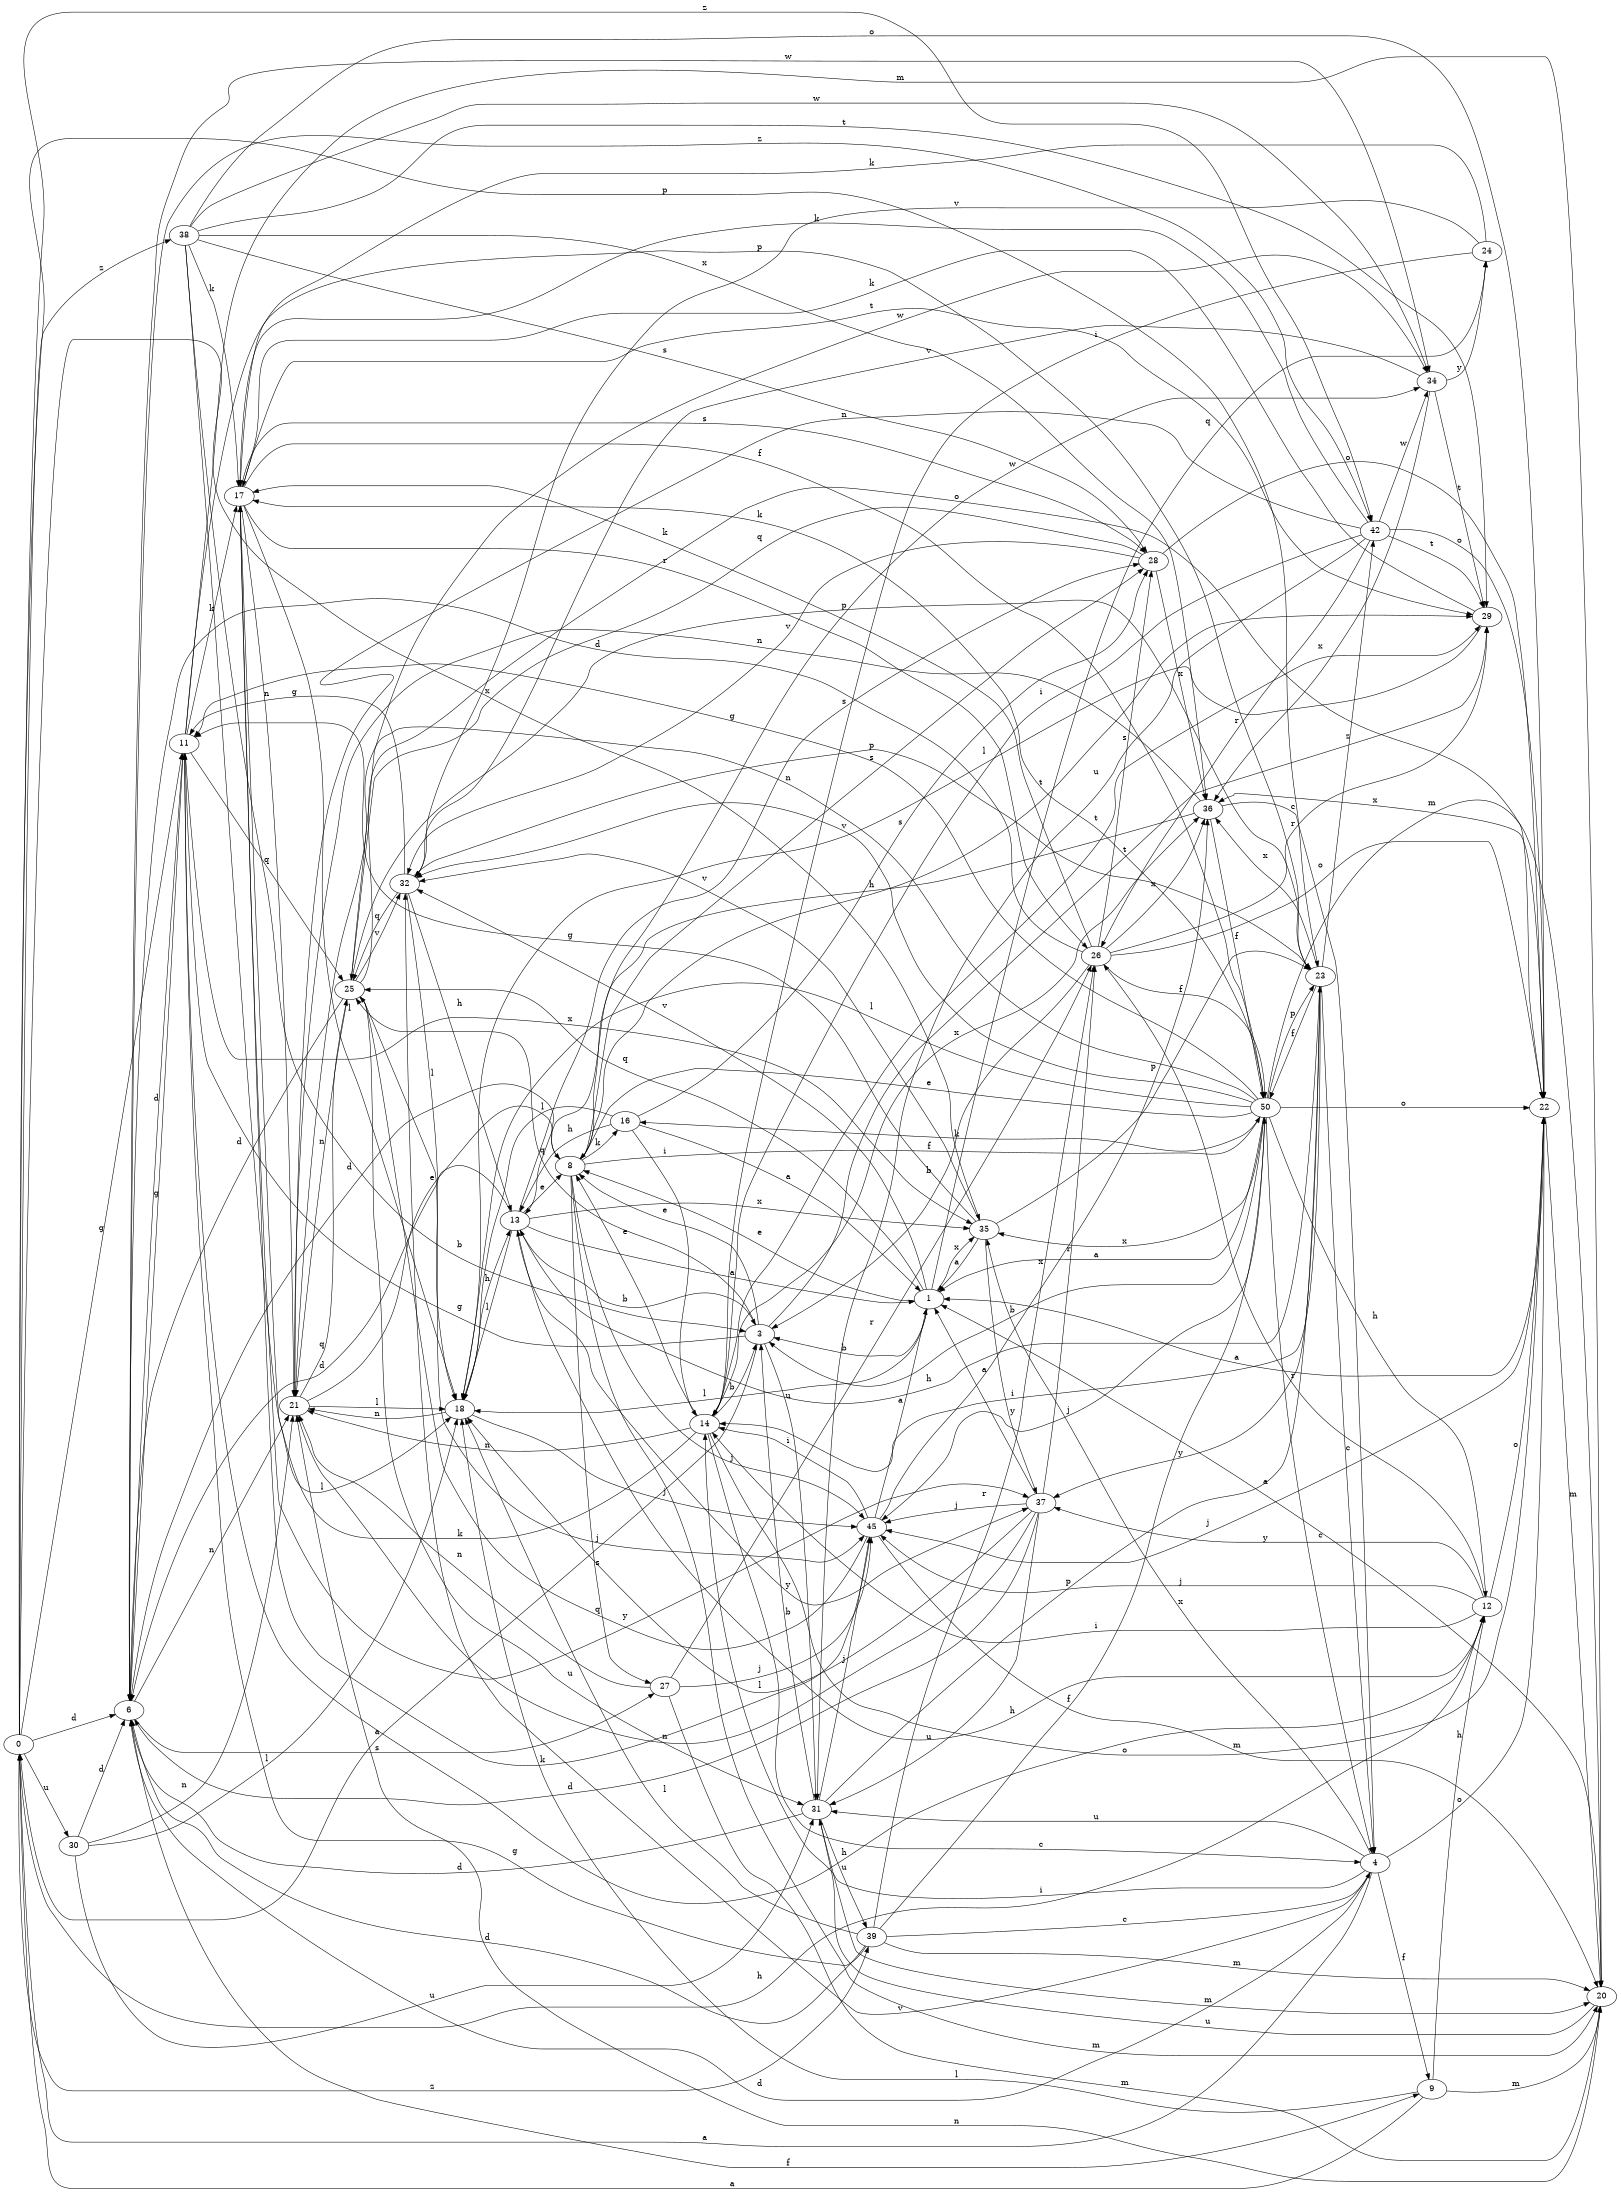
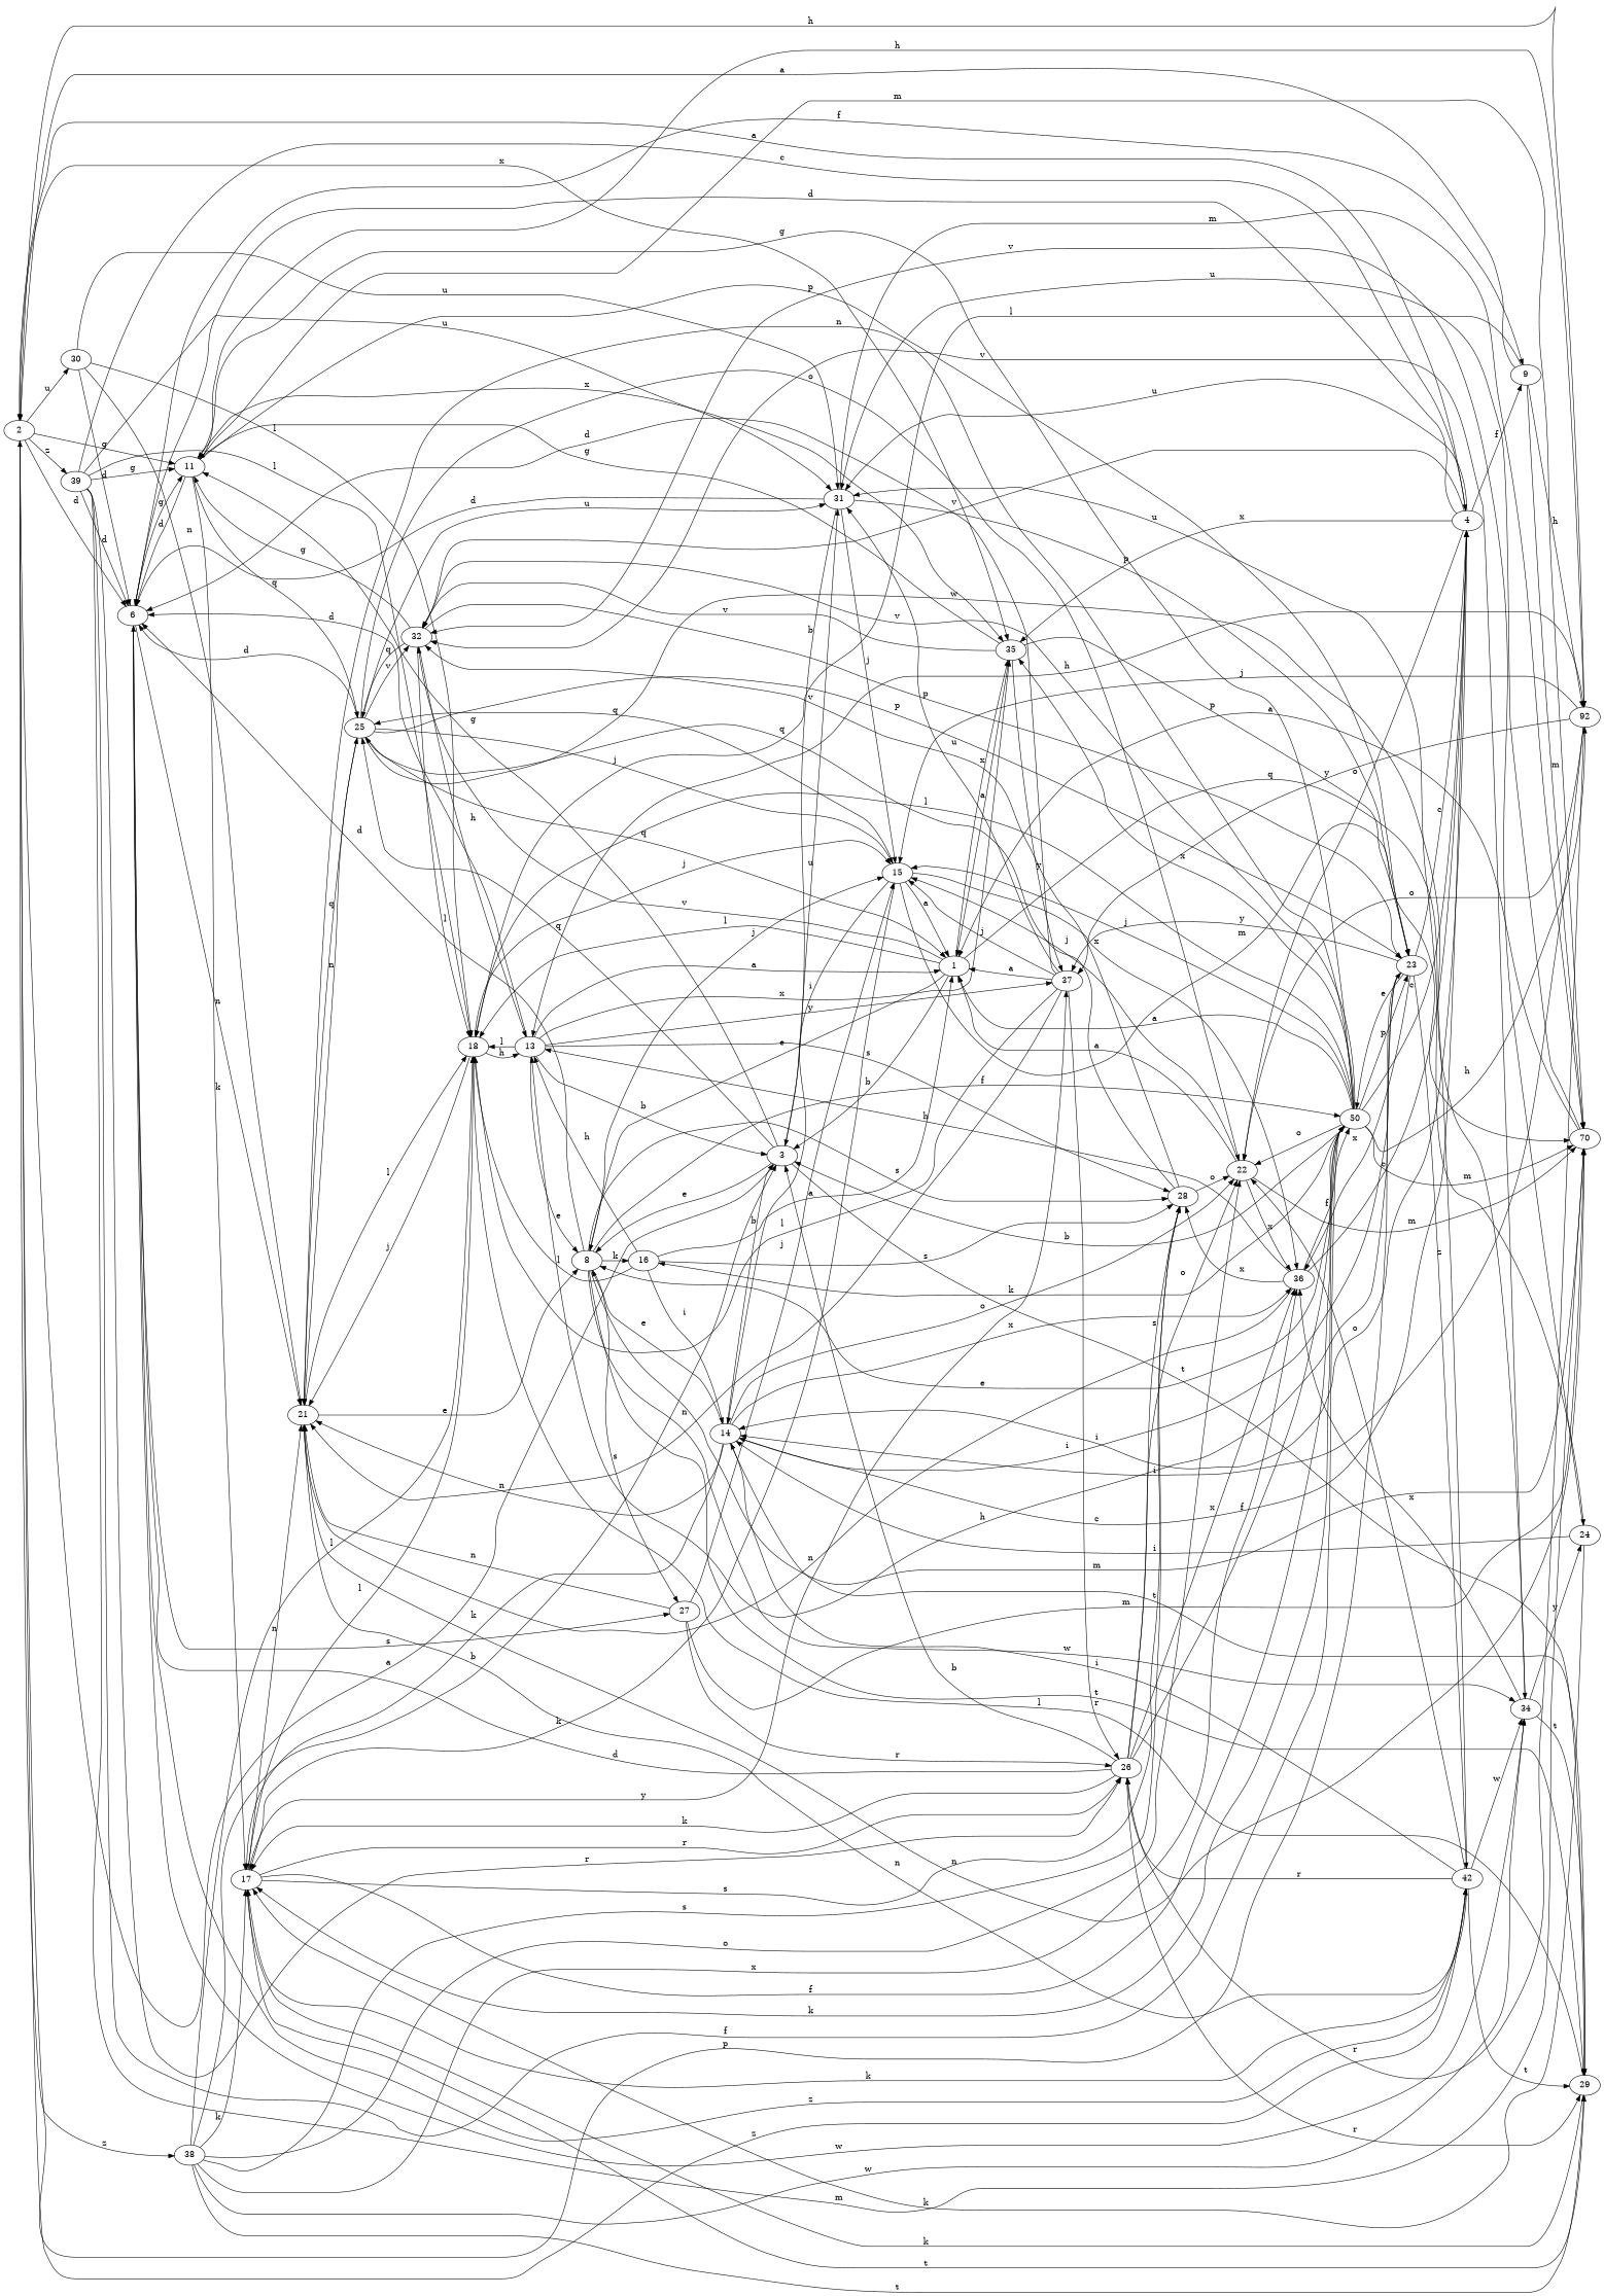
  strict digraph {
    rankdir=LR
-   0
+   0 [label=2]
    6
    11
-   12
+   12 [label=92]
    23
    30
    35
    38
    39
    42
    9
    21
    27
    34
    25
-   20
+   20 [label=70]
    17
    14
    22
-   15 [label=45]
+   15
    13
    26
    37
    4
    n25 [label=50]
    36
    18
    31
    1
    32
    3
    29
    28
    8
    24
    16
    0 -> 6 [label=d]
    0 -> 11 [label=g]
    0 -> 12 [label=h]
    0 -> 23 [label=p]
    0 -> 30 [label=u]
    0 -> 35 [label=x]
    0 -> 38 [label=z]
    0 -> 39 [label=z]
    0 -> 42 [label=z]
    6 -> 11 [label=g]
    6 -> 42 [label=z]
    6 -> 9 [label=f]
    6 -> 21 [label=n]
    6 -> 27 [label=s]
    6 -> 34 [label=w]
    11 -> 6 [label=d]
    11 -> 12 [label=h]
    11 -> 23 [label=p]
    11 -> 35 [label=x]
    11 -> 25 [label=q]
    11 -> 20 [label=m]
    11 -> 17 [label=k]
    12 -> 14 [label=i]
    12 -> 22 [label=o]
    12 -> 15 [label=j]
    12 -> 13 [label=h]
    12 -> 26 [label=r]
    12 -> 37 [label=y]
    23 -> 42 [label=z]
    23 -> 14 [label=i]
    23 -> 13 [label=h]
    23 -> 37 [label=y]
    23 -> 4 [label=c]
-   23 -> n25 [label=f]
+   23 -> n25 [label=e]
    23 -> 36 [label=x]
    30 -> 6 [label=d]
    30 -> 21 [label=n]
    30 -> 18 [label=l]
    30 -> 31 [label=u]
    35 -> 11 [label=g]
    35 -> 23 [label=p]
    35 -> 37 [label=y]
    35 -> 1 [label=a]
    35 -> 32 [label=v]
    38 -> 34 [label=w]
    38 -> 17 [label=k]
    38 -> 22 [label=o]
    38 -> 36 [label=x]
    38 -> 18 [label=l]
    38 -> 3 [label=b]
    38 -> 29 [label=t]
    38 -> 28 [label=s]
    39 -> 6 [label=d]
    39 -> 11 [label=g]
    39 -> 20 [label=m]
    39 -> 26 [label=r]
    39 -> 4 [label=c]
    39 -> n25 [label=f]
    39 -> 18 [label=l]
-   31 -> 39 [label=u]
+   39 -> 31 [label=u]
    42 -> 21 [label=n]
    42 -> 34 [label=w]
    42 -> 17 [label=k]
    42 -> 14 [label=i]
    42 -> 22 [label=o]
    42 -> 26 [label=r]
    42 -> 31 [label=u]
    42 -> 29 [label=t]
    9 -> 0 [label=a]
    9 -> 12 [label=h]
    9 -> 20 [label=m]
    9 -> 18 [label=l]
    21 -> 25 [label=q]
    21 -> 18 [label=l]
    21 -> 8 [label=e]
    27 -> 21 [label=n]
    27 -> 20 [label=m]
    27 -> 15 [label=j]
    27 -> 26 [label=r]
    34 -> 36 [label=x]
    34 -> 32 [label=v]
    34 -> 29 [label=t]
    34 -> 24 [label=y]
    25 -> 6 [label=d]
    25 -> 23 [label=p]
    25 -> 21 [label=n]
    25 -> 34 [label=w]
    25 -> 22 [label=o]
    25 -> 15 [label=j]
    25 -> 31 [label=u]
    25 -> 32 [label=v]
    20 -> 21 [label=n]
    20 -> 31 [label=u]
    20 -> 1 [label=a]
    17 -> 21 [label=n]
    17 -> 26 [label=r]
    17 -> 37 [label=y]
    17 -> n25 [label=f]
    17 -> 18 [label=l]
    17 -> 29 [label=t]
    17 -> 28 [label=s]
    14 -> 21 [label=n]
    14 -> 17 [label=k]
    14 -> 22 [label=o]
    14 -> 4 [label=c]
    14 -> 36 [label=x]
    14 -> 3 [label=b]
    14 -> 29 [label=t]
    14 -> 8 [label=e]
    22 -> 20 [label=m]
    22 -> 15 [label=j]
    22 -> 36 [label=x]
    22 -> 1 [label=a]
    15 -> 25 [label=q]
    15 -> 20 [label=m]
    15 -> 17 [label=k]
    15 -> 14 [label=i]
    15 -> 36 [label=x]
    15 -> 1 [label=a]
    13 -> 6 [label=d]
    13 -> 35 [label=x]
    13 -> 37 [label=y]
    13 -> 18 [label=l]
    13 -> 1 [label=a]
    13 -> 3 [label=b]
    13 -> 28 [label=s]
    13 -> 8 [label=e]
    26 -> 6 [label=d]
    26 -> 17 [label=k]
    26 -> 22 [label=o]
    26 -> n25 [label=f]
    26 -> 36 [label=x]
    26 -> 3 [label=b]
    26 -> 29 [label=r]
    26 -> 28 [label=s]
    37 -> 6 [label=d]
    37 -> 21 [label=n]
    37 -> 15 [label=j]
    37 -> 26 [label=r]
    37 -> 18 [label=l]
    37 -> 31 [label=u]
    37 -> 1 [label=a]
    4 -> 0 [label=a]
    4 -> 6 [label=d]
    4 -> 35 [label=x]
    4 -> 9 [label=f]
    4 -> 14 [label=i]
    4 -> 22 [label=o]
    4 -> 31 [label=u]
    4 -> 32 [label=v]
    n25 -> 11 [label=g]
    n25 -> 12 [label=h]
    n25 -> 23 [label=p]
    n25 -> 35 [label=x]
    n25 -> 21 [label=n]
    n25 -> 20 [label=m]
    n25 -> 17 [label=k]
    n25 -> 22 [label=o]
    n25 -> 15 [label=j]
    n25 -> 4 [label=c]
    n25 -> 18 [label=l]
    n25 -> 1 [label=a]
    n25 -> 32 [label=v]
    n25 -> 3 [label=b]
    n25 -> 8 [label=e]
    n25 -> 16 [label=k]
    36 -> 21 [label=n]
    36 -> 13 [label=h]
    36 -> 4 [label=c]
    36 -> n25 [label=f]
-   18 -> 21 [label=n]
+   18 -> 21 [label=j]
    18 -> 15 [label=j]
    18 -> 13 [label=h]
    31 -> 6 [label=d]
    31 -> 23 [label=p]
    31 -> 20 [label=m]
    31 -> 15 [label=j]
    31 -> 3 [label=b]
    1 -> 35 [label=x]
-   1 -> 25 [label=q]
+   25 -> 1 [label=q]
    1 -> 18 [label=l]
    1 -> 32 [label=v]
    1 -> 3 [label=b]
    1 -> 8 [label=e]
    1 -> 24 [label=q]
    32 -> 11 [label=g]
    32 -> 23 [label=p]
    32 -> 25 [label=q]
    32 -> 13 [label=h]
    32 -> 18 [label=l]
    3 -> 0 [label=a]
    3 -> 11 [label=g]
    3 -> 25 [label=q]
    3 -> 31 [label=u]
    3 -> 29 [label=t]
    3 -> 8 [label=e]
    29 -> 17 [label=k]
    29 -> 18 [label=l]
    28 -> 25 [label=q]
    28 -> 22 [label=o]
-   28 -> 36 [label=x]
+   36 -> 28 [label=x]
    28 -> 32 [label=v]
    8 -> 6 [label=d]
    8 -> 27 [label=s]
    8 -> 34 [label=w]
    8 -> 20 [label=m]
    8 -> 15 [label=j]
    8 -> n25 [label=f]
    8 -> 29 [label=t]
    8 -> 28 [label=s]
    8 -> 16 [label=k]
    24 -> 17 [label=k]
    24 -> 14 [label=i]
    24 -> 32 [label=v]
    16 -> 14 [label=i]
    16 -> 13 [label=h]
    16 -> 18 [label=l]
    16 -> 1 [label=a]
    16 -> 28 [label=s]
  }
